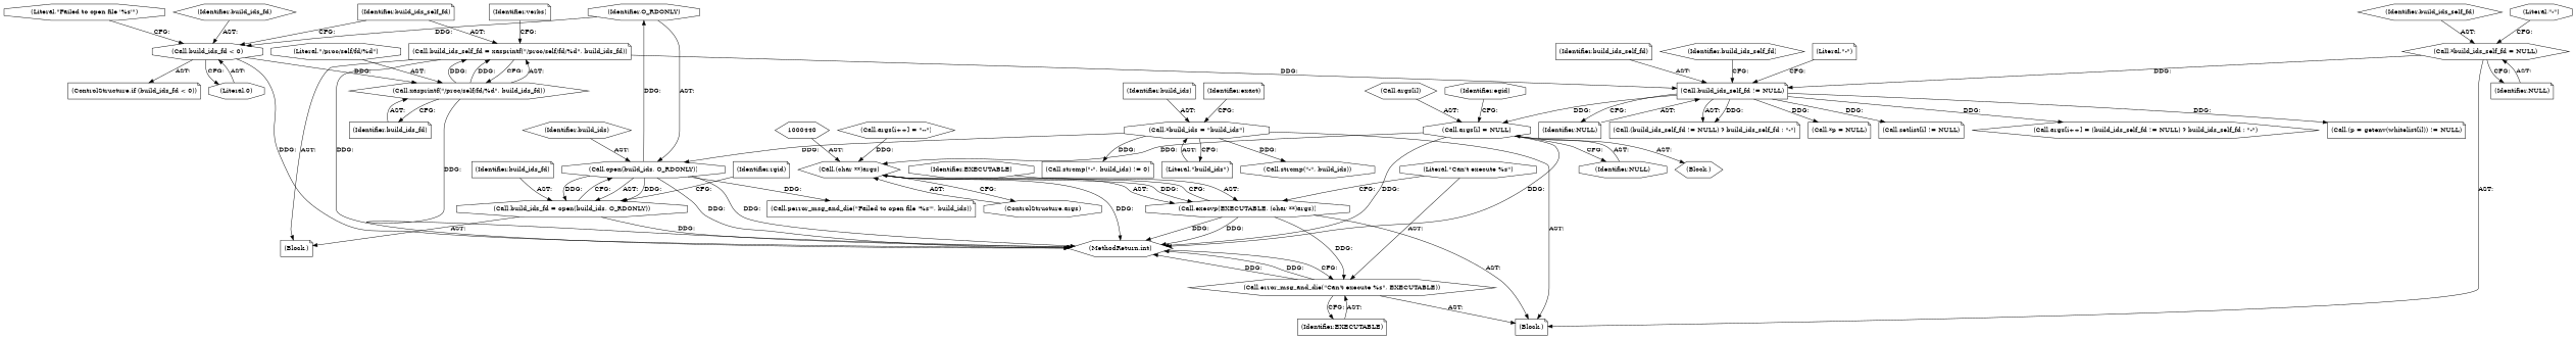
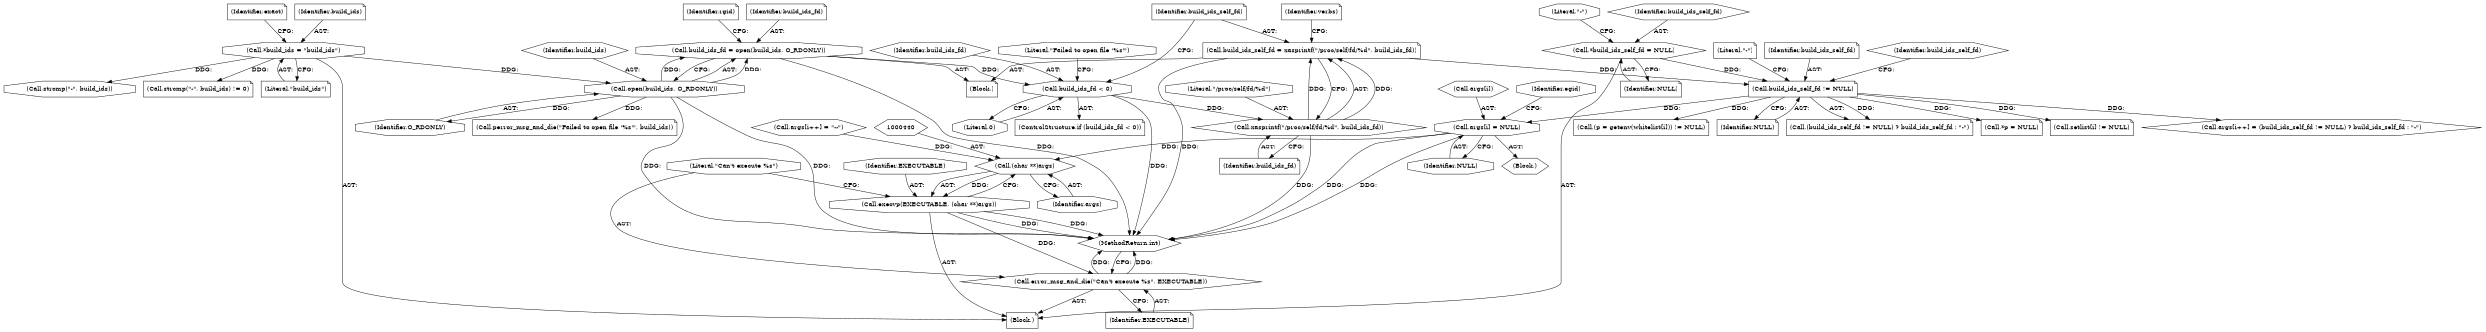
  digraph {
    fontname="DejaVu Serif"
    node [fontname="DejaVu Serif" shape=note]
    edge [fontname="DejaVu Serif"]
    n1 [label="(Call,args[i] = NULL)" shape=octagon]
    n2 [label="(Call,(char **)args)" shape=hexagon]
    n3 [label="(Identifier,NULL)" shape=octagon]
    n4 [label="(Block,)" shape=hexagon]
    n5 [label="(MethodReturn,int)" shape=hexagon]
    n6 [label="(Call,execvp(EXECUTABLE, (char **)args))" shape=octagon]
-   n7 [label="(ControlStructure,args)" shape=octagon]
+   n7 [label="(Identifier,args)" shape=octagon]
    n8 [label="(Call,error_msg_and_die(\"Can't execute %s\", EXECUTABLE))" shape=hexagon]
    n9 [label="(Call,build_ids_self_fd != NULL)"]
    n10 [label="(Call,*p = NULL)"]
    n11 [label="(Call,setlist[i] != NULL)"]
    n12 [label="(Call,args[i++] = (build_ids_self_fd != NULL) ? build_ids_self_fd : \"-\")" shape=hexagon]
    n13 [label="(Call,(p = getenv(whitelist[i])) != NULL)"]
    n14 [label="(Identifier,NULL)"]
    n15 [label="(Call,(build_ids_self_fd != NULL) ? build_ids_self_fd : \"-\")"]
    n16 [label="(Call,*build_ids_self_fd = NULL)" shape=hexagon]
    n17 [label="(Identifier,NULL)"]
    n18 [label="(Block,)"]
    n19 [label="(Call,build_ids_self_fd = xasprintf(\"/proc/self/fd/%d\", build_ids_fd))"]
    n20 [label="(Call,xasprintf(\"/proc/self/fd/%d\", build_ids_fd))" shape=hexagon]
    n21 [label="(Block,)"]
    n22 [label="(Identifier,build_ids_fd)"]
    n23 [label="(Call,build_ids_fd < 0)" shape=octagon]
    n24 [label="(Literal,0)" shape=octagon]
    n25 [label="(ControlStructure,if (build_ids_fd < 0))"]
    n26 [label="(Call,build_ids_fd = open(build_ids, O_RDONLY))" shape=octagon]
    n27 [label="(Call,open(build_ids, O_RDONLY))" shape=octagon]
    n28 [label="(Identifier,O_RDONLY)" shape=octagon]
    n29 [label="(Call,perror_msg_and_die(\"Failed to open file '%s'\", build_ids))"]
    n30 [label="(Call,*build_ids = \"build_ids\")" shape=octagon]
    n31 [label="(Call,strcmp(\"-\", build_ids))" shape=octagon]
    n32 [label="(Call,strcmp(\"-\", build_ids) != 0)"]
    n33 [label="(Literal,\"build_ids\")"]
    n34 [label="(Identifier,EXECUTABLE)"]
    n35 [label="(Identifier,build_ids_fd)"]
    n36 [label="(Literal,\"-\")"]
    n37 [label="(Identifier,build_ids)"]
    n38 [label="(Identifier,build_ids_fd)" shape=hexagon]
    n39 [label="(Identifier,EXECUTABLE)" shape=octagon]
    n40 [label="(Literal,\"Can't execute %s\")" shape=octagon]
    n41 [label="(Call,args[i++] = \"--\")" shape=hexagon]
    n42 [label="(Identifier,exact)"]
    n43 [label="(Identifier,build_ids_self_fd)"]
    n44 [label="(Identifier,verbs)"]
    n45 [label="(Identifier,build_ids_self_fd)"]
    n46 [label="(Identifier,build_ids_self_fd)" shape=hexagon]
    n47 [label="(Literal,\"/proc/self/fd/%d\")" shape=octagon]
    n48 [label="(Identifier,build_ids_self_fd)" shape=hexagon]
    n49 [label="(Call,args[i])" shape=hexagon]
    n50 [label="(Identifier,rgid)"]
    n51 [label="(Identifier,build_ids)" shape=hexagon]
    n52 [label="(Identifier,egid)" shape=octagon]
    n53 [label="(Literal,\"Failed to open file '%s'\")" shape=octagon]
    n54 [label="(Literal,\"-\")" shape=octagon]
    1000440 [shape=hexagon]
    n1 -> n2 [label="DDG: "]
    n1 -> n3 [label="CFG: "]
    n1 -> n4 [label="AST: "]
    n1 -> n5 [label="DDG: "]
    n1 -> n5 [label="DDG: "]
-   n2 -> n5 [label="DDG: "]
    n2 -> n6 [label="AST: "]
    n2 -> n6 [label="DDG: "]
    n2 -> n7 [label="CFG: "]
    n3 -> n1 [label="AST: "]
    n5 -> n8 [label="CFG: "]
    n6 -> n2 [label="CFG: "]
    n6 -> n5 [label="DDG: "]
    n6 -> n5 [label="DDG: "]
    n6 -> n8 [label="DDG: "]
    n6 -> n18 [label="AST: "]
    n7 -> n2 [label="AST: "]
    n8 -> n5 [label="DDG: "]
    n8 -> n5 [label="DDG: "]
    n8 -> n18 [label="AST: "]
    n8 -> n34 [label="CFG: "]
    n9 -> n1 [label="DDG: "]
    n9 -> n10 [label="DDG: "]
    n9 -> n11 [label="DDG: "]
    n9 -> n12 [label="DDG: "]
    n9 -> n13 [label="DDG: "]
    n9 -> n14 [label="CFG: "]
    n9 -> n15 [label="AST: "]
    n9 -> n15 [label="DDG: "]
    n14 -> n9 [label="AST: "]
    n16 -> n9 [label="DDG: "]
    n16 -> n17 [label="CFG: "]
    n16 -> n18 [label="AST: "]
    n17 -> n16 [label="AST: "]
    n19 -> n5 [label="DDG: "]
    n19 -> n9 [label="DDG: "]
    n19 -> n20 [label="CFG: "]
    n19 -> n21 [label="AST: "]
    n20 -> n5 [label="DDG: "]
    n20 -> n19 [label="AST: "]
    n20 -> n19 [label="DDG: "]
    n20 -> n19 [label="DDG: "]
    n20 -> n22 [label="CFG: "]
    n22 -> n20 [label="AST: "]
    n23 -> n5 [label="DDG: "]
    n23 -> n20 [label="DDG: "]
    n23 -> n24 [label="CFG: "]
    n23 -> n25 [label="AST: "]
    n24 -> n23 [label="AST: "]
    n26 -> n5 [label="DDG: "]
    n26 -> n21 [label="AST: "]
-   n28 -> n23 [label="DDG: "]
+   n26 -> n23 [label="DDG: "]
    n26 -> n27 [label="CFG: "]
    n27 -> n5 [label="DDG: "]
    n27 -> n5 [label="DDG: "]
    n27 -> n26 [label="AST: "]
    n27 -> n26 [label="DDG: "]
    n27 -> n26 [label="DDG: "]
    n27 -> n28 [label="DDG: "]
    n27 -> n29 [label="DDG: "]
    n28 -> n27 [label="AST: "]
    n30 -> n18 [label="AST: "]
    n30 -> n27 [label="DDG: "]
    n30 -> n31 [label="DDG: "]
    n30 -> n32 [label="DDG: "]
    n30 -> n33 [label="CFG: "]
    n33 -> n30 [label="AST: "]
    n34 -> n8 [label="AST: "]
    n35 -> n26 [label="AST: "]
    n36 -> n9 [label="CFG: "]
    n37 -> n30 [label="AST: "]
    n38 -> n23 [label="AST: "]
    n39 -> n6 [label="AST: "]
    n40 -> n6 [label="CFG: "]
    n40 -> n8 [label="AST: "]
    n41 -> n2 [label="DDG: "]
    n42 -> n30 [label="CFG: "]
    n43 -> n19 [label="AST: "]
    n43 -> n23 [label="CFG: "]
    n44 -> n19 [label="CFG: "]
    n45 -> n9 [label="AST: "]
    n46 -> n16 [label="AST: "]
    n47 -> n20 [label="AST: "]
    n48 -> n9 [label="CFG: "]
    n49 -> n1 [label="AST: "]
    n50 -> n26 [label="CFG: "]
    n51 -> n27 [label="AST: "]
    n52 -> n1 [label="CFG: "]
    n53 -> n23 [label="CFG: "]
    n54 -> n16 [label="CFG: "]
    1000440 -> n2 [label="AST: "]
  }
